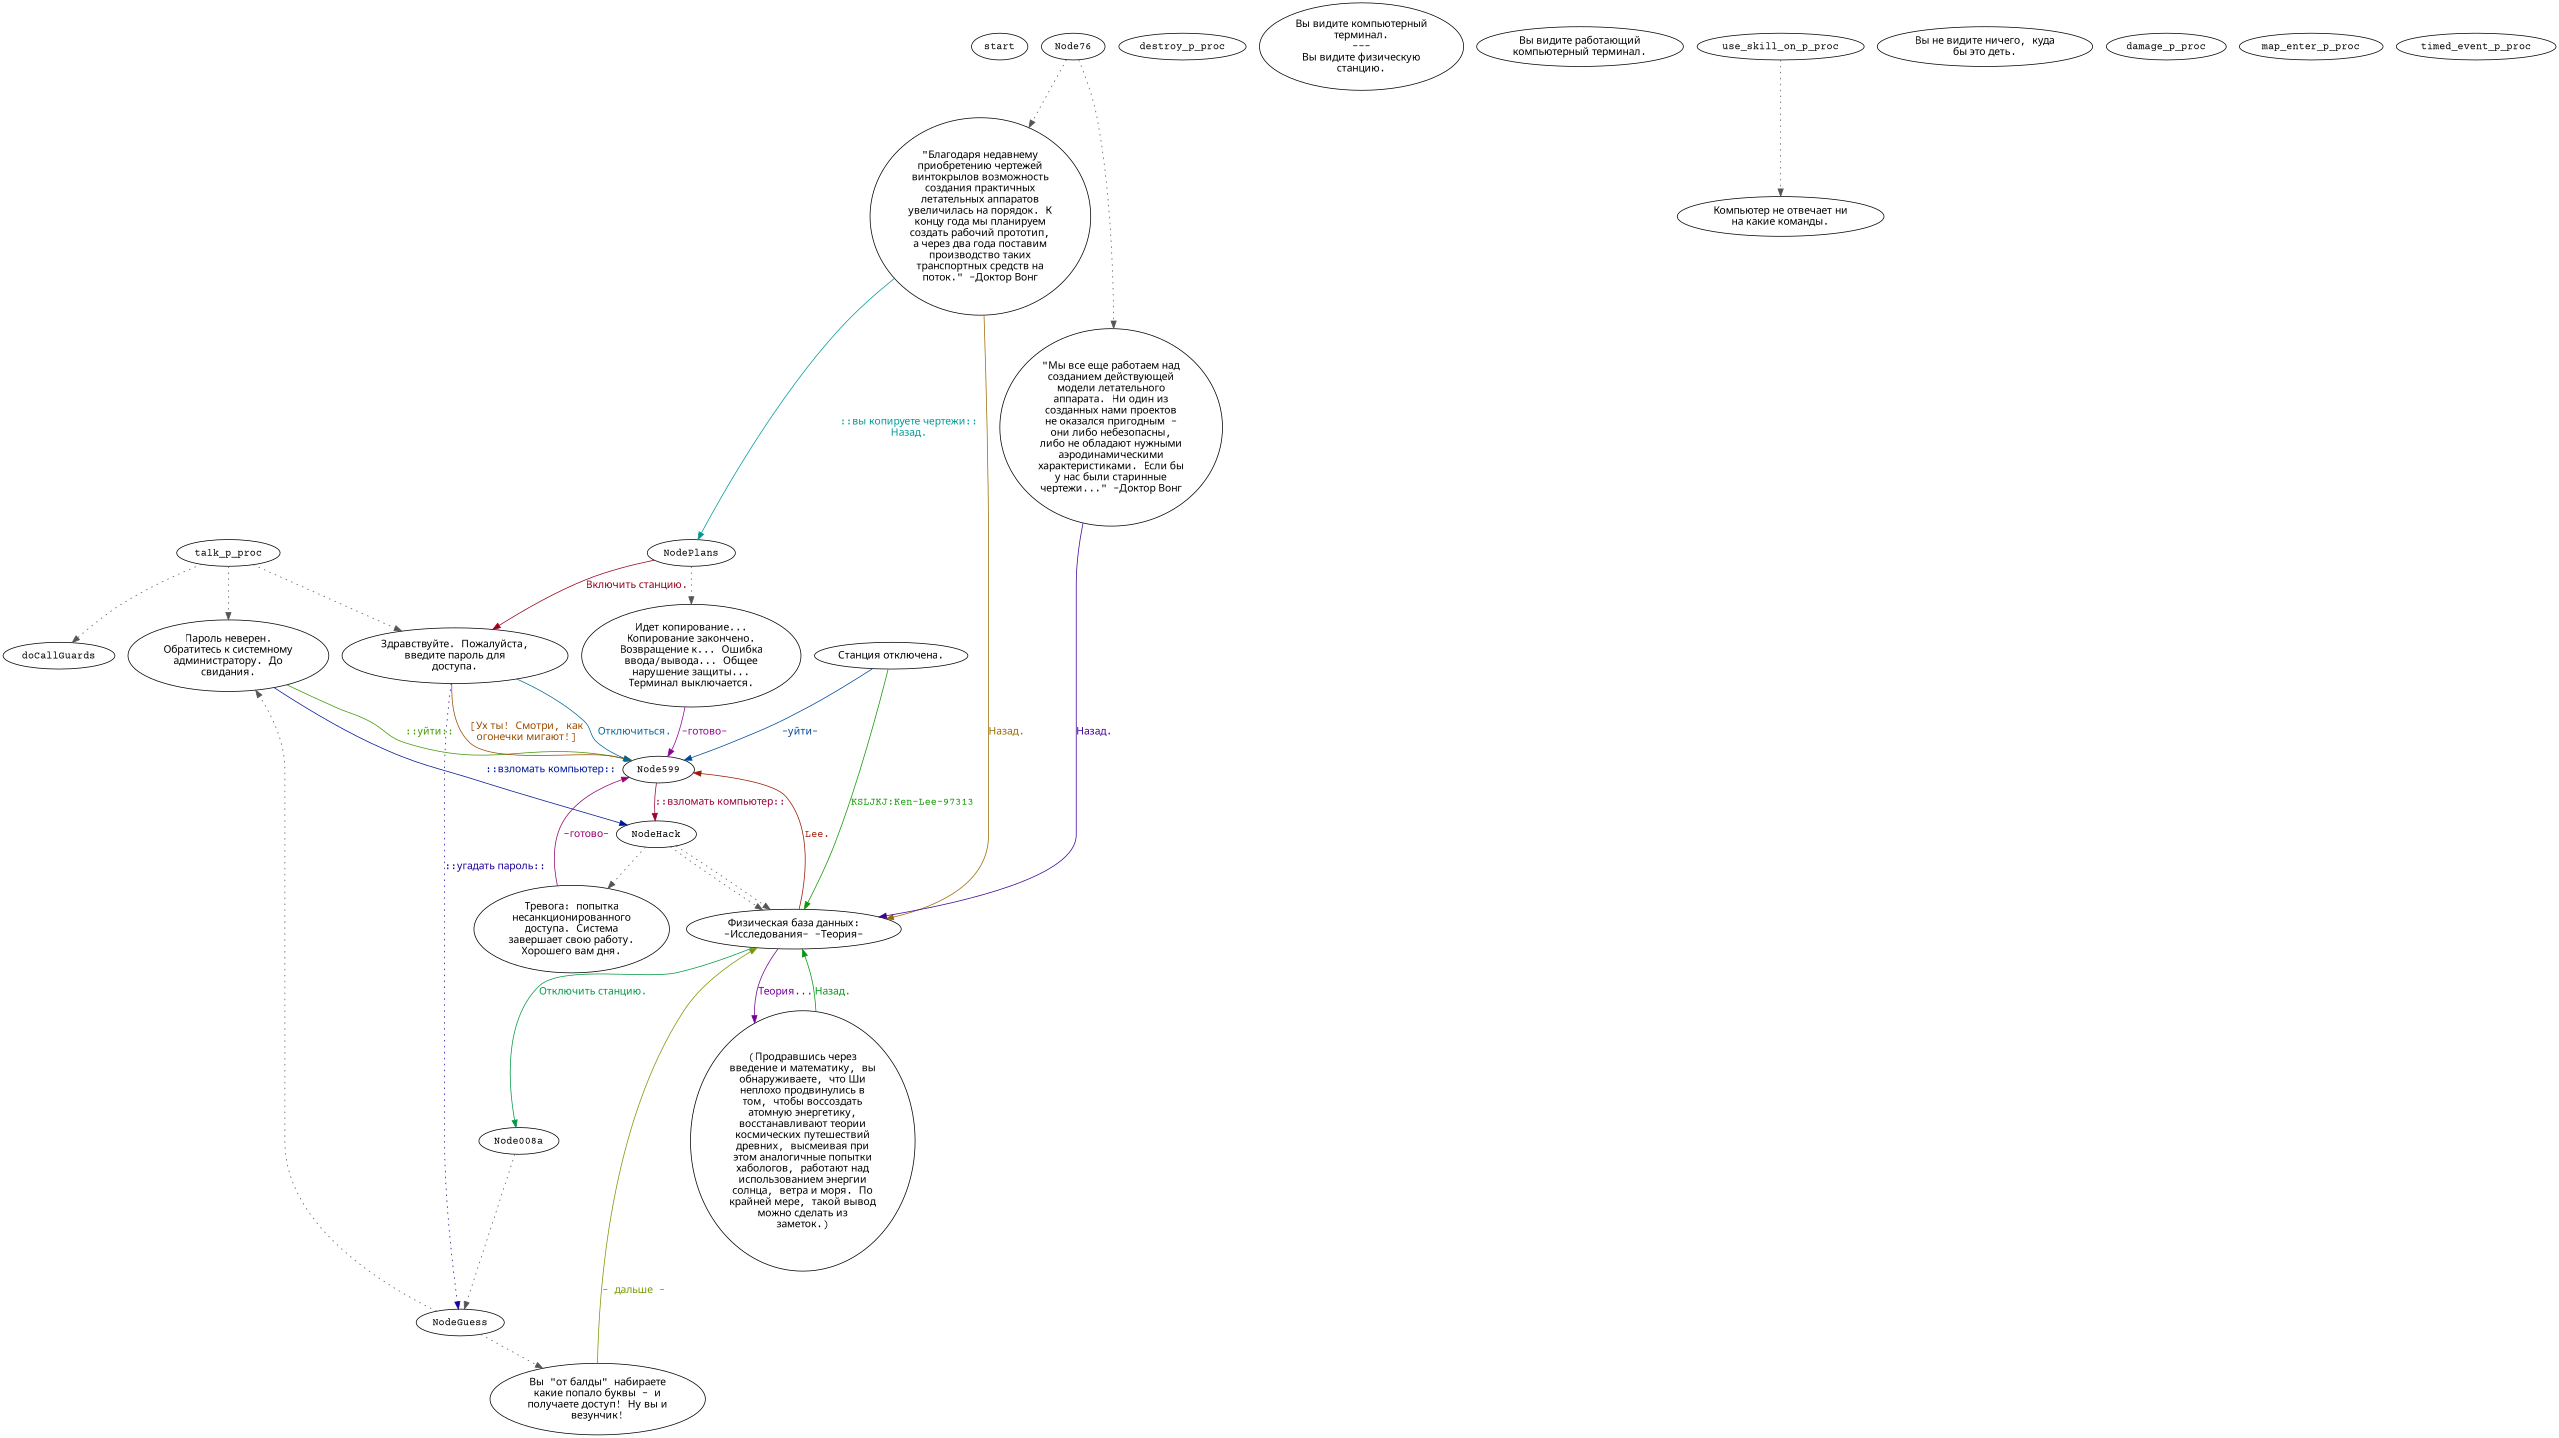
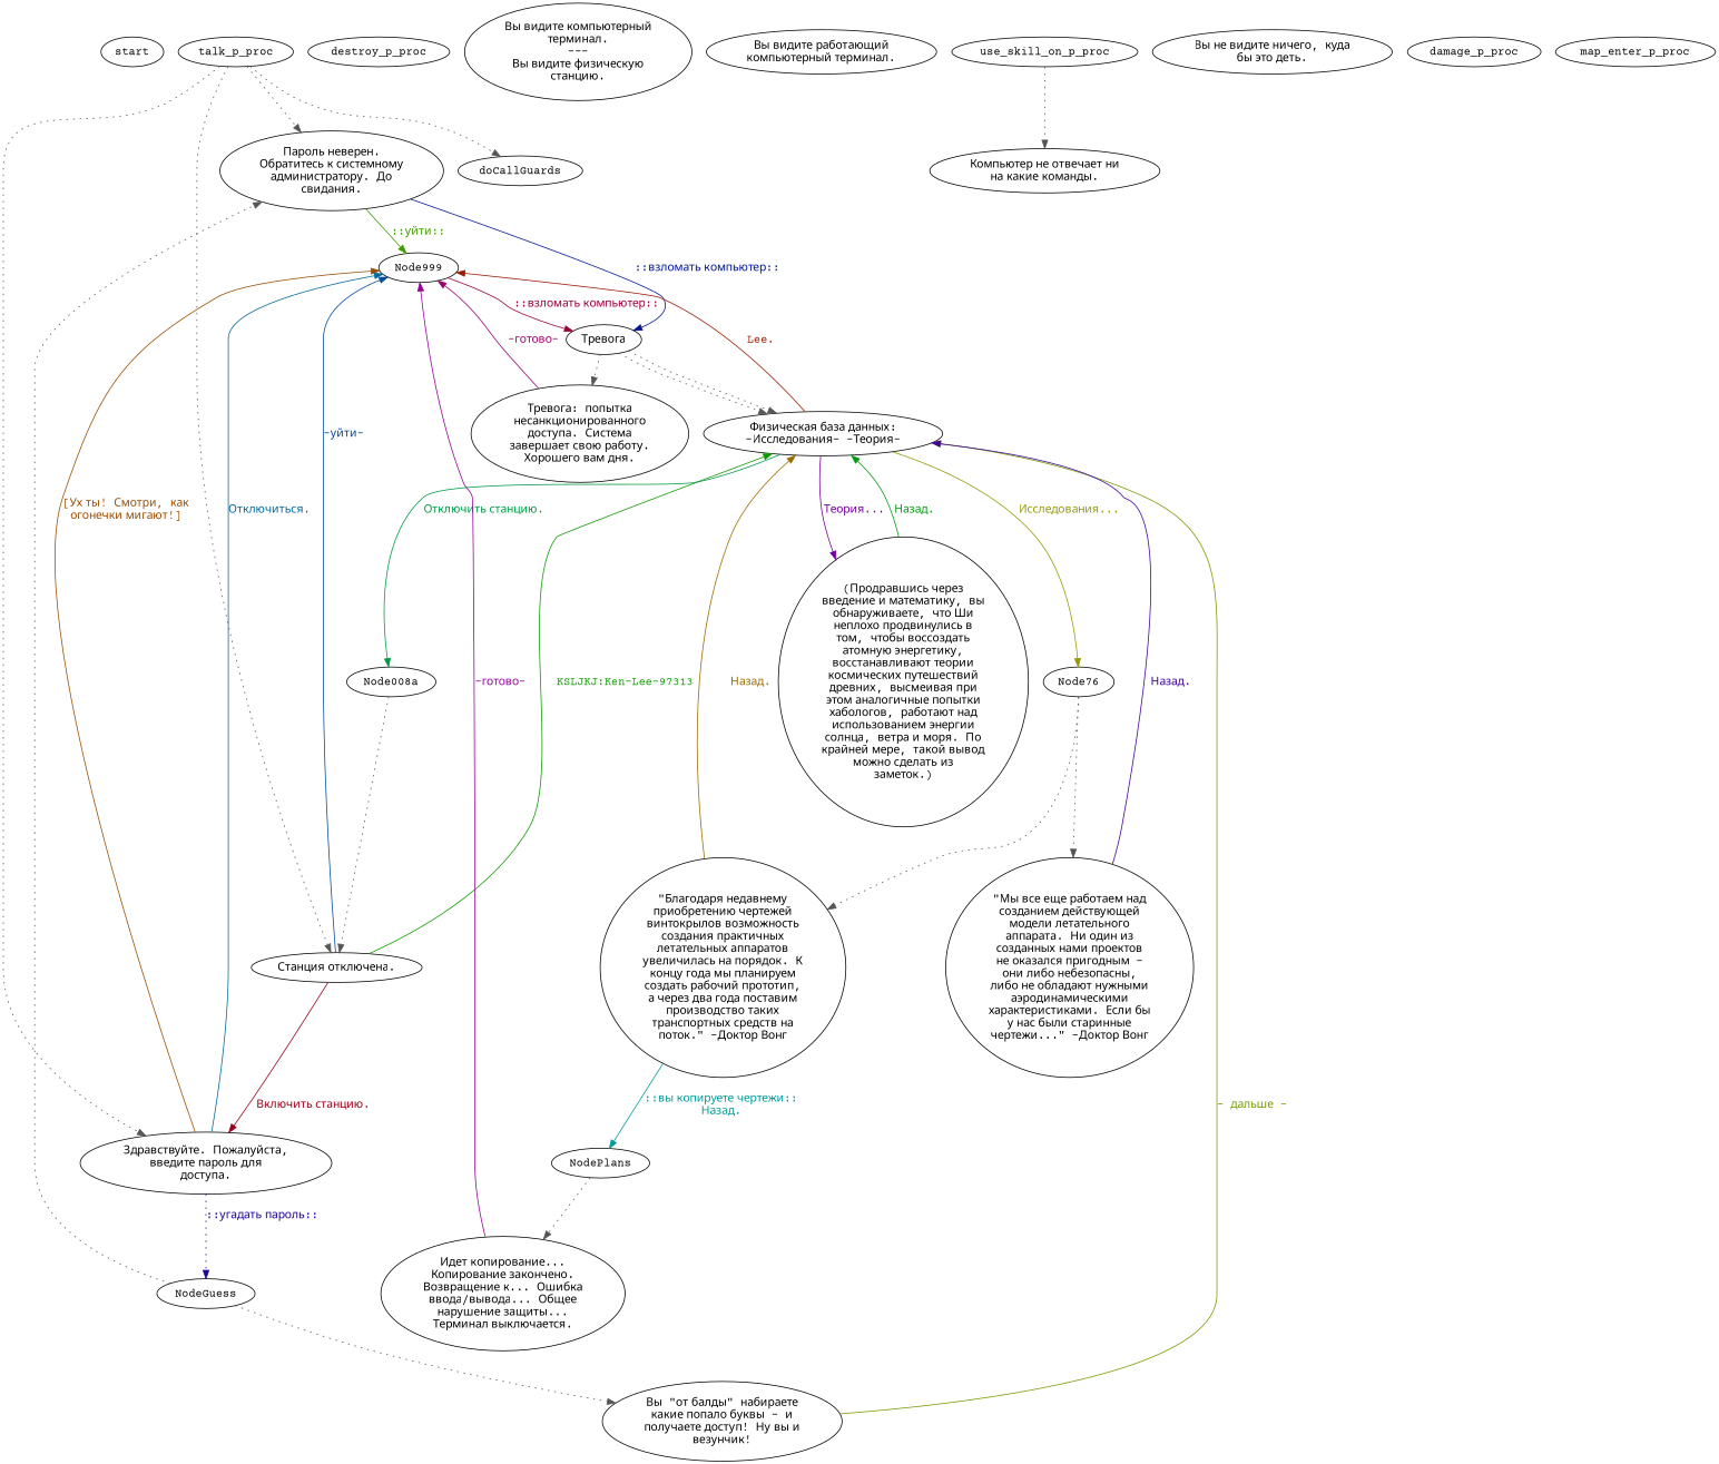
  digraph {
    fontname="Courier Prime"
    node [color="#000000" fillcolor="#FFFFFF" fontname="Courier Prime" style=filled]
    edge [color="#555555" fontname="Courier Prime"]
    start
    n2 [label="Пароль неверен.\nОбратитесь к системному\nадминистратору. До\nсвидания."]
    talk_p_proc
    n4 [label="Станция отключена."]
    n5 [label="Здравствуйте. Пожалуйста,\nвведите пароль для\nдоступа."]
    doCallGuards
-   Node999 [label=Node599]
-   NodeHack
+   Node999
+   NodeHack [label="Тревога"]
    n9 [label="Физическая база данных:\n-Исследования- -Теория-"]
    NodeGuess
    n11 [label="Тревога: попытка\nнесанкционированного\nдоступа. Система\nзавершает свою работу.\nХорошего вам дня."]
    n12 [label="Вы \"от балды\" набираете\nкакие попало буквы - и\nполучаете доступ! Ну вы и\nвезунчик!"]
    n13 [label=Node76]
    n14 [label="(Продравшись через\nвведение и математику, вы\nобнаруживаете, что Ши\nнеплохо продвинулись в\nтом, чтобы воссоздать\nатомную энергетику,\nвосстанавливают теории\nкосмических путешествий\nдревних, высмеивая при\nэтом аналогичные попытки\nхабологов, работают над\nиспользованием энергии\nсолнца, ветра и моря. По\nкрайней мере, такой вывод\nможно сделать из\nзаметок.)"]
    Node008a
    destroy_p_proc
    n17 [label="Вы видите компьютерный\nтерминал.\n---\nВы видите физическую\nстанцию."]
    n18 [label="Вы видите работающий\nкомпьютерный терминал."]
    n19 [label="Компьютер не отвечает ни\nна какие команды."]
    use_skill_on_p_proc
    n21 [label="Вы не видите ничего, куда\nбы это деть."]
    damage_p_proc
    map_enter_p_proc
-   timed_event_p_proc
    n25 [label="\"Благодаря недавнему\nприобретению чертежей\nвинтокрылов возможность\nсоздания практичных\nлетательных аппаратов\nувеличилась на порядок. К\nконцу года мы планируем\nсоздать рабочий прототип,\nа через два года поставим\nпроизводство таких\nтранспортных средств на\nпоток.\" -Доктор Вонг"]
    n26 [label="\"Мы все еще работаем над\nсозданием действующей\nмодели летательного\nаппарата. Ни один из\nсозданных нами проектов\nне оказался пригодным -\nони либо небезопасны,\nлибо не обладают нужными\nаэродинамическими\nхарактеристиками. Если бы\nу нас были старинные\nчертежи...\" -Доктор Вонг"]
    NodePlans
    n28 [label="Идет копирование...\nКопирование закончено.\nВозвращение к... Ошибка\nввода/вывода... Общее\nнарушение защиты...\nТерминал выключается."]
    n2 -> Node999 [color="#419900" fontcolor="#419900" label="::уйти::"]
    n2 -> NodeHack [color="#001599" fontcolor="#001599" label="::взломать компьютер::"]
    talk_p_proc -> n2 [style=dotted]
+   talk_p_proc -> n4 [style=dotted]
    talk_p_proc -> n5 [style=dotted]
    talk_p_proc -> doCallGuards [style=dotted]
-   NodePlans -> n5 [color="#99001B" fontcolor="#99001B" label="Включить станцию."]
+   n4 -> n5 [color="#99001B" fontcolor="#99001B" label="Включить станцию."]
    n4 -> Node999 [color="#004899" fontcolor="#004899" label="-уйти-"]
    n4 -> n9 [color="#0E9900" fontcolor="#0E9900" label="KSLJKJ:Ken-Lee-97313"]
    n5 -> Node999 [color="#994B00" fontcolor="#994B00" label="[Ух ты! Смотри, как\nогонечки мигают!]"]
    n5 -> Node999 [color="#006899" fontcolor="#006899" label="Отключиться."]
    n5 -> NodeGuess [color="#1E0099" fontcolor="#1E0099" label="::угадать пароль::" style=dotted]
    Node999 -> NodeHack [color="#99003B" fontcolor="#99003B" label="::взломать компьютер::"]
    NodeHack -> n9 [style=dotted]
    NodeHack -> n9 [style=dotted]
    NodeHack -> n11 [style=dotted]
    n9 -> Node999 [color="#991800" fontcolor="#991800" label="Lee."]
+   n9 -> n13 [color="#949900" fontcolor="#949900" label="Исследования..."]
    n9 -> n14 [color="#710099" fontcolor="#710099" label="Теория..."]
    n9 -> Node008a [color="#009944" fontcolor="#009944" label="Отключить станцию."]
    NodeGuess -> n2 [style=dotted]
    NodeGuess -> n12 [style=dotted]
    n11 -> Node999 [color="#99006E" fontcolor="#99006E" label="-готово-"]
    n12 -> n9 [color="#759900" fontcolor="#759900" label="- дальше -"]
    n13 -> n25 [style=dotted]
    n13 -> n26 [style=dotted]
    n14 -> n9 [color="#009911" fontcolor="#009911" label="Назад."]
-   Node008a -> NodeGuess [style=dotted]
+   Node008a -> n4 [style=dotted]
    use_skill_on_p_proc -> n19 [style=dotted]
    n25 -> n9 [color="#996B00" fontcolor="#996B00" label="Назад."]
    n25 -> NodePlans [color="#009997" fontcolor="#009997" label="::вы копируете чертежи::\nНазад."]
    n26 -> n9 [color="#3E0099" fontcolor="#3E0099" label="Назад."]
    NodePlans -> n28 [style=dotted]
    n28 -> Node999 [color="#910099" fontcolor="#910099" label="-готово-"]
  }
